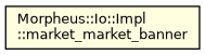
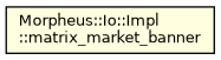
  digraph {
    rankdir=LR
-   n1 [color=black fillcolor=lightyellow fontname=Helvetica fontsize=10 height=0.2 label="Morpheus::Io::Impl\l::market_market_banner" shape=record style=filled width=0.4]
+   n1 [color=black fillcolor=lightyellow fontname=Helvetica fontsize=10 height=0.2 label="Morpheus::Io::Impl\l::matrix_market_banner" shape=record style=filled width=0.4]
  }
